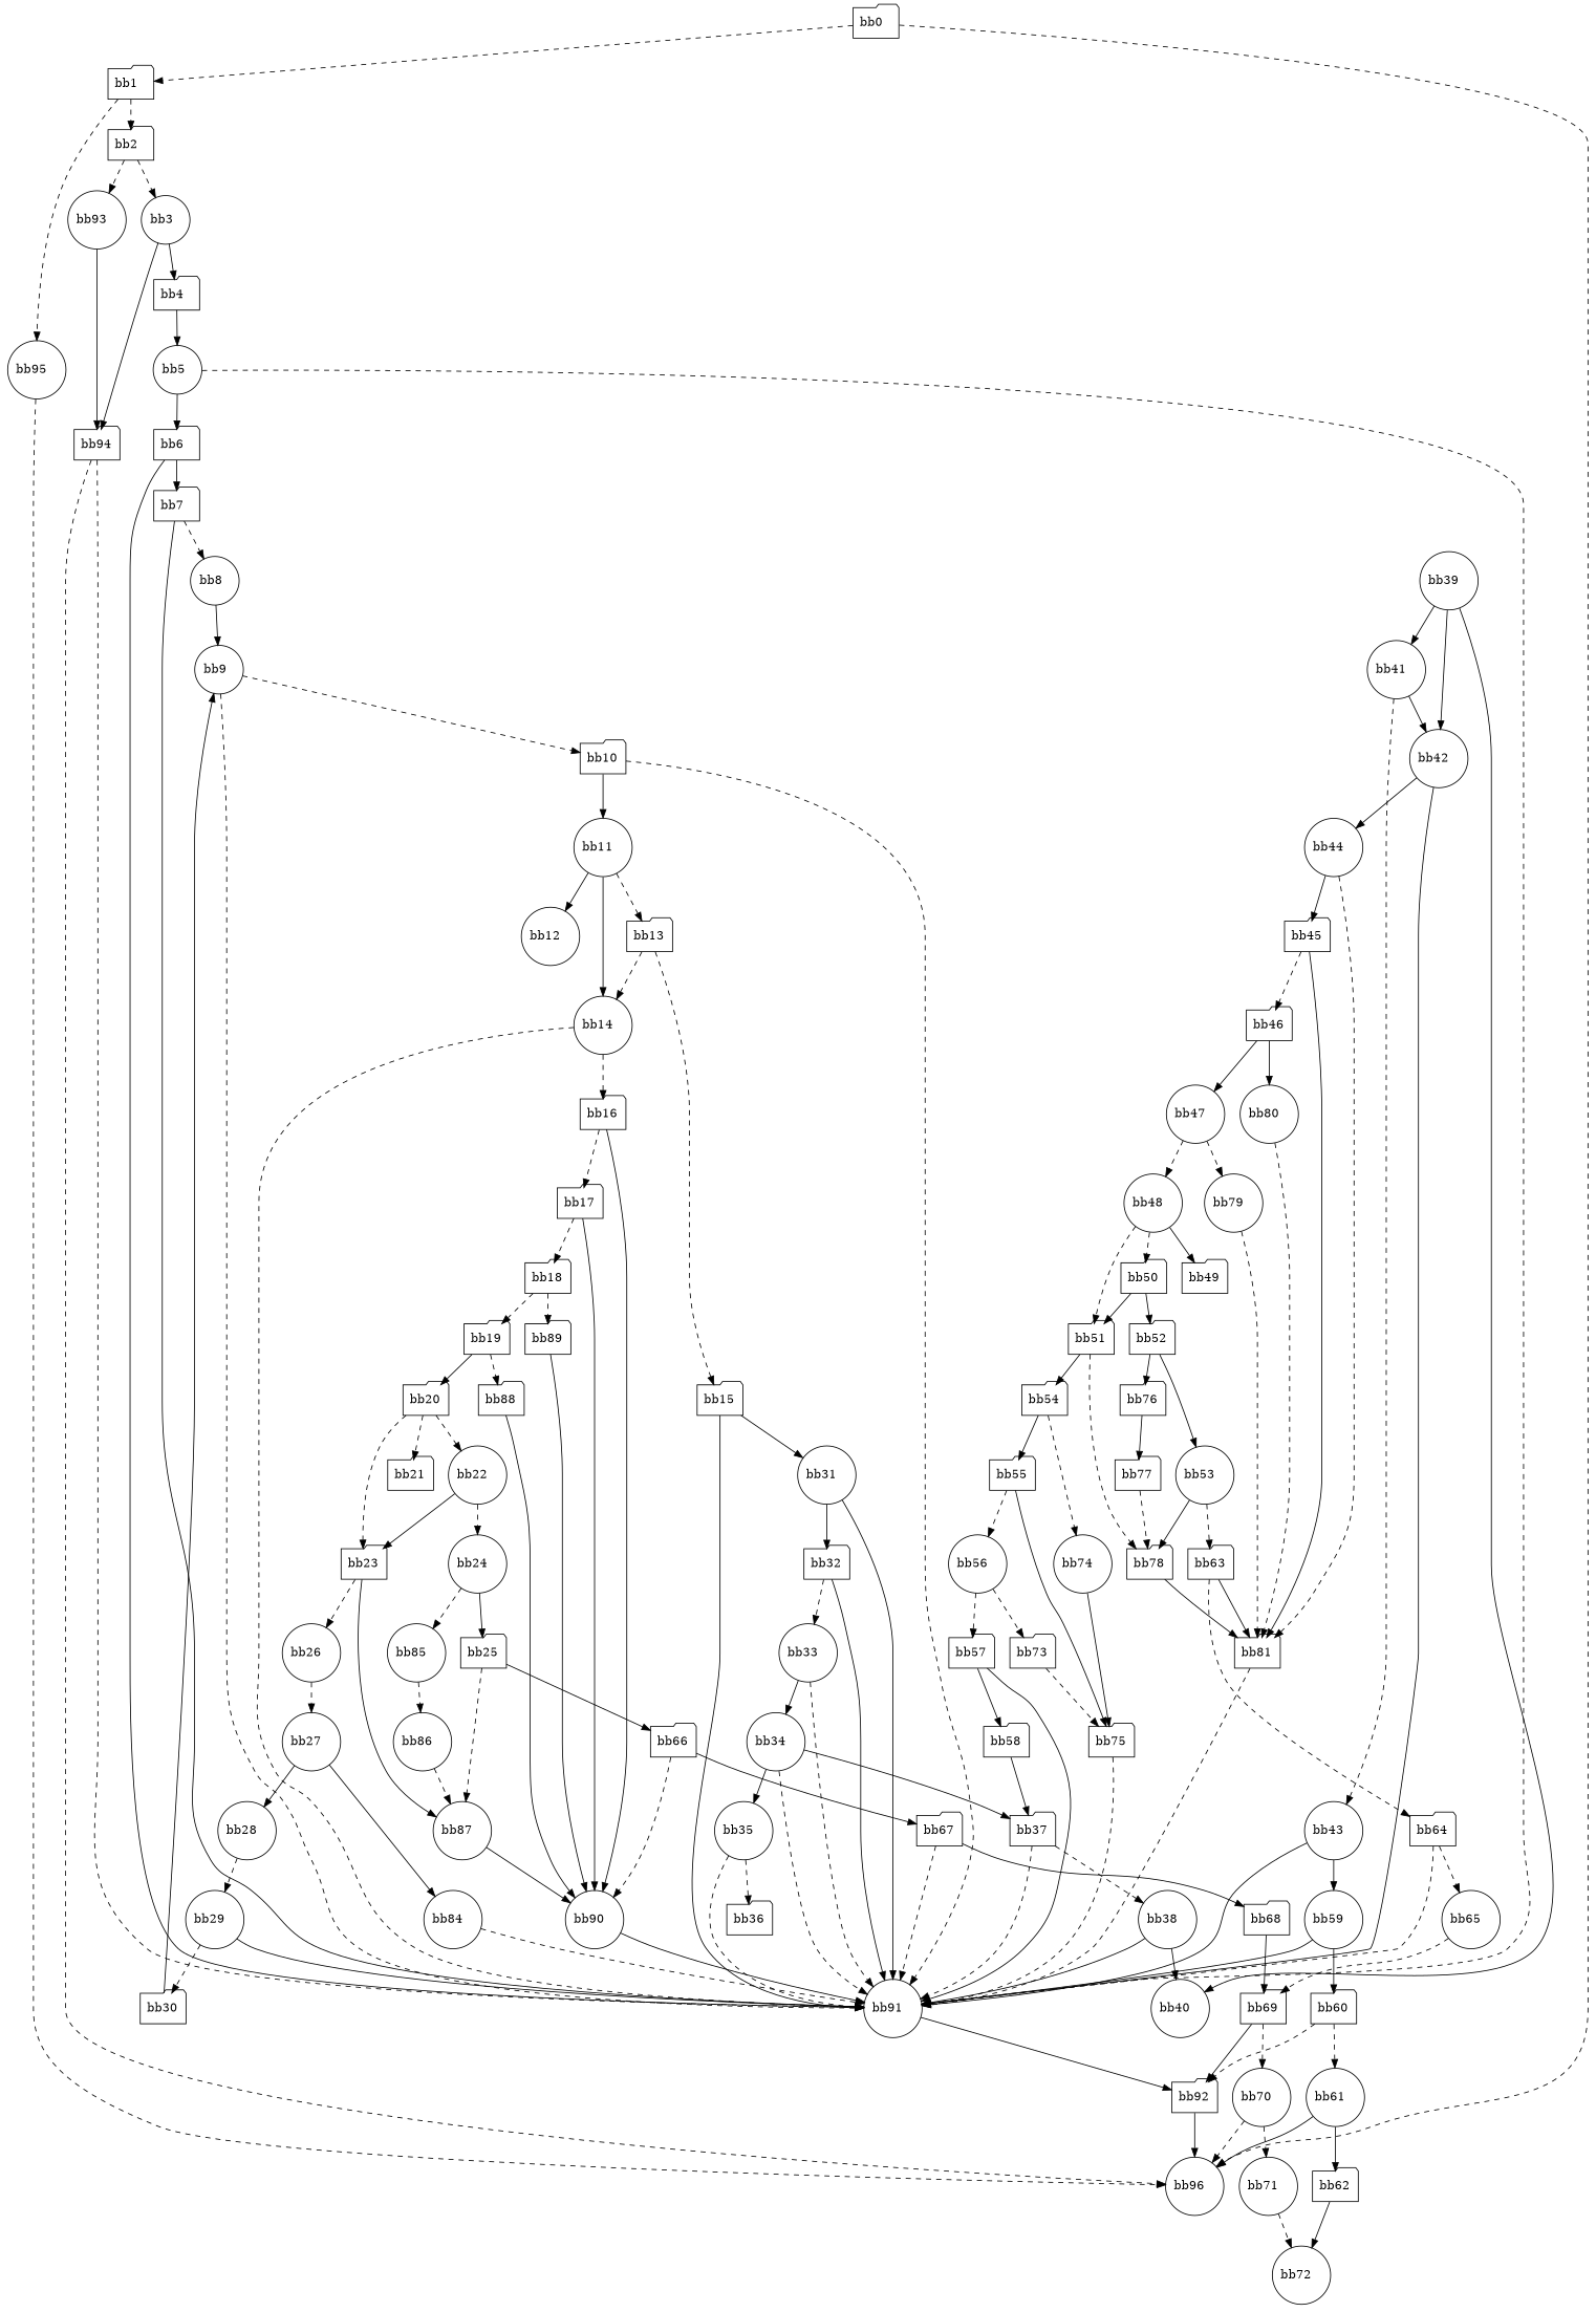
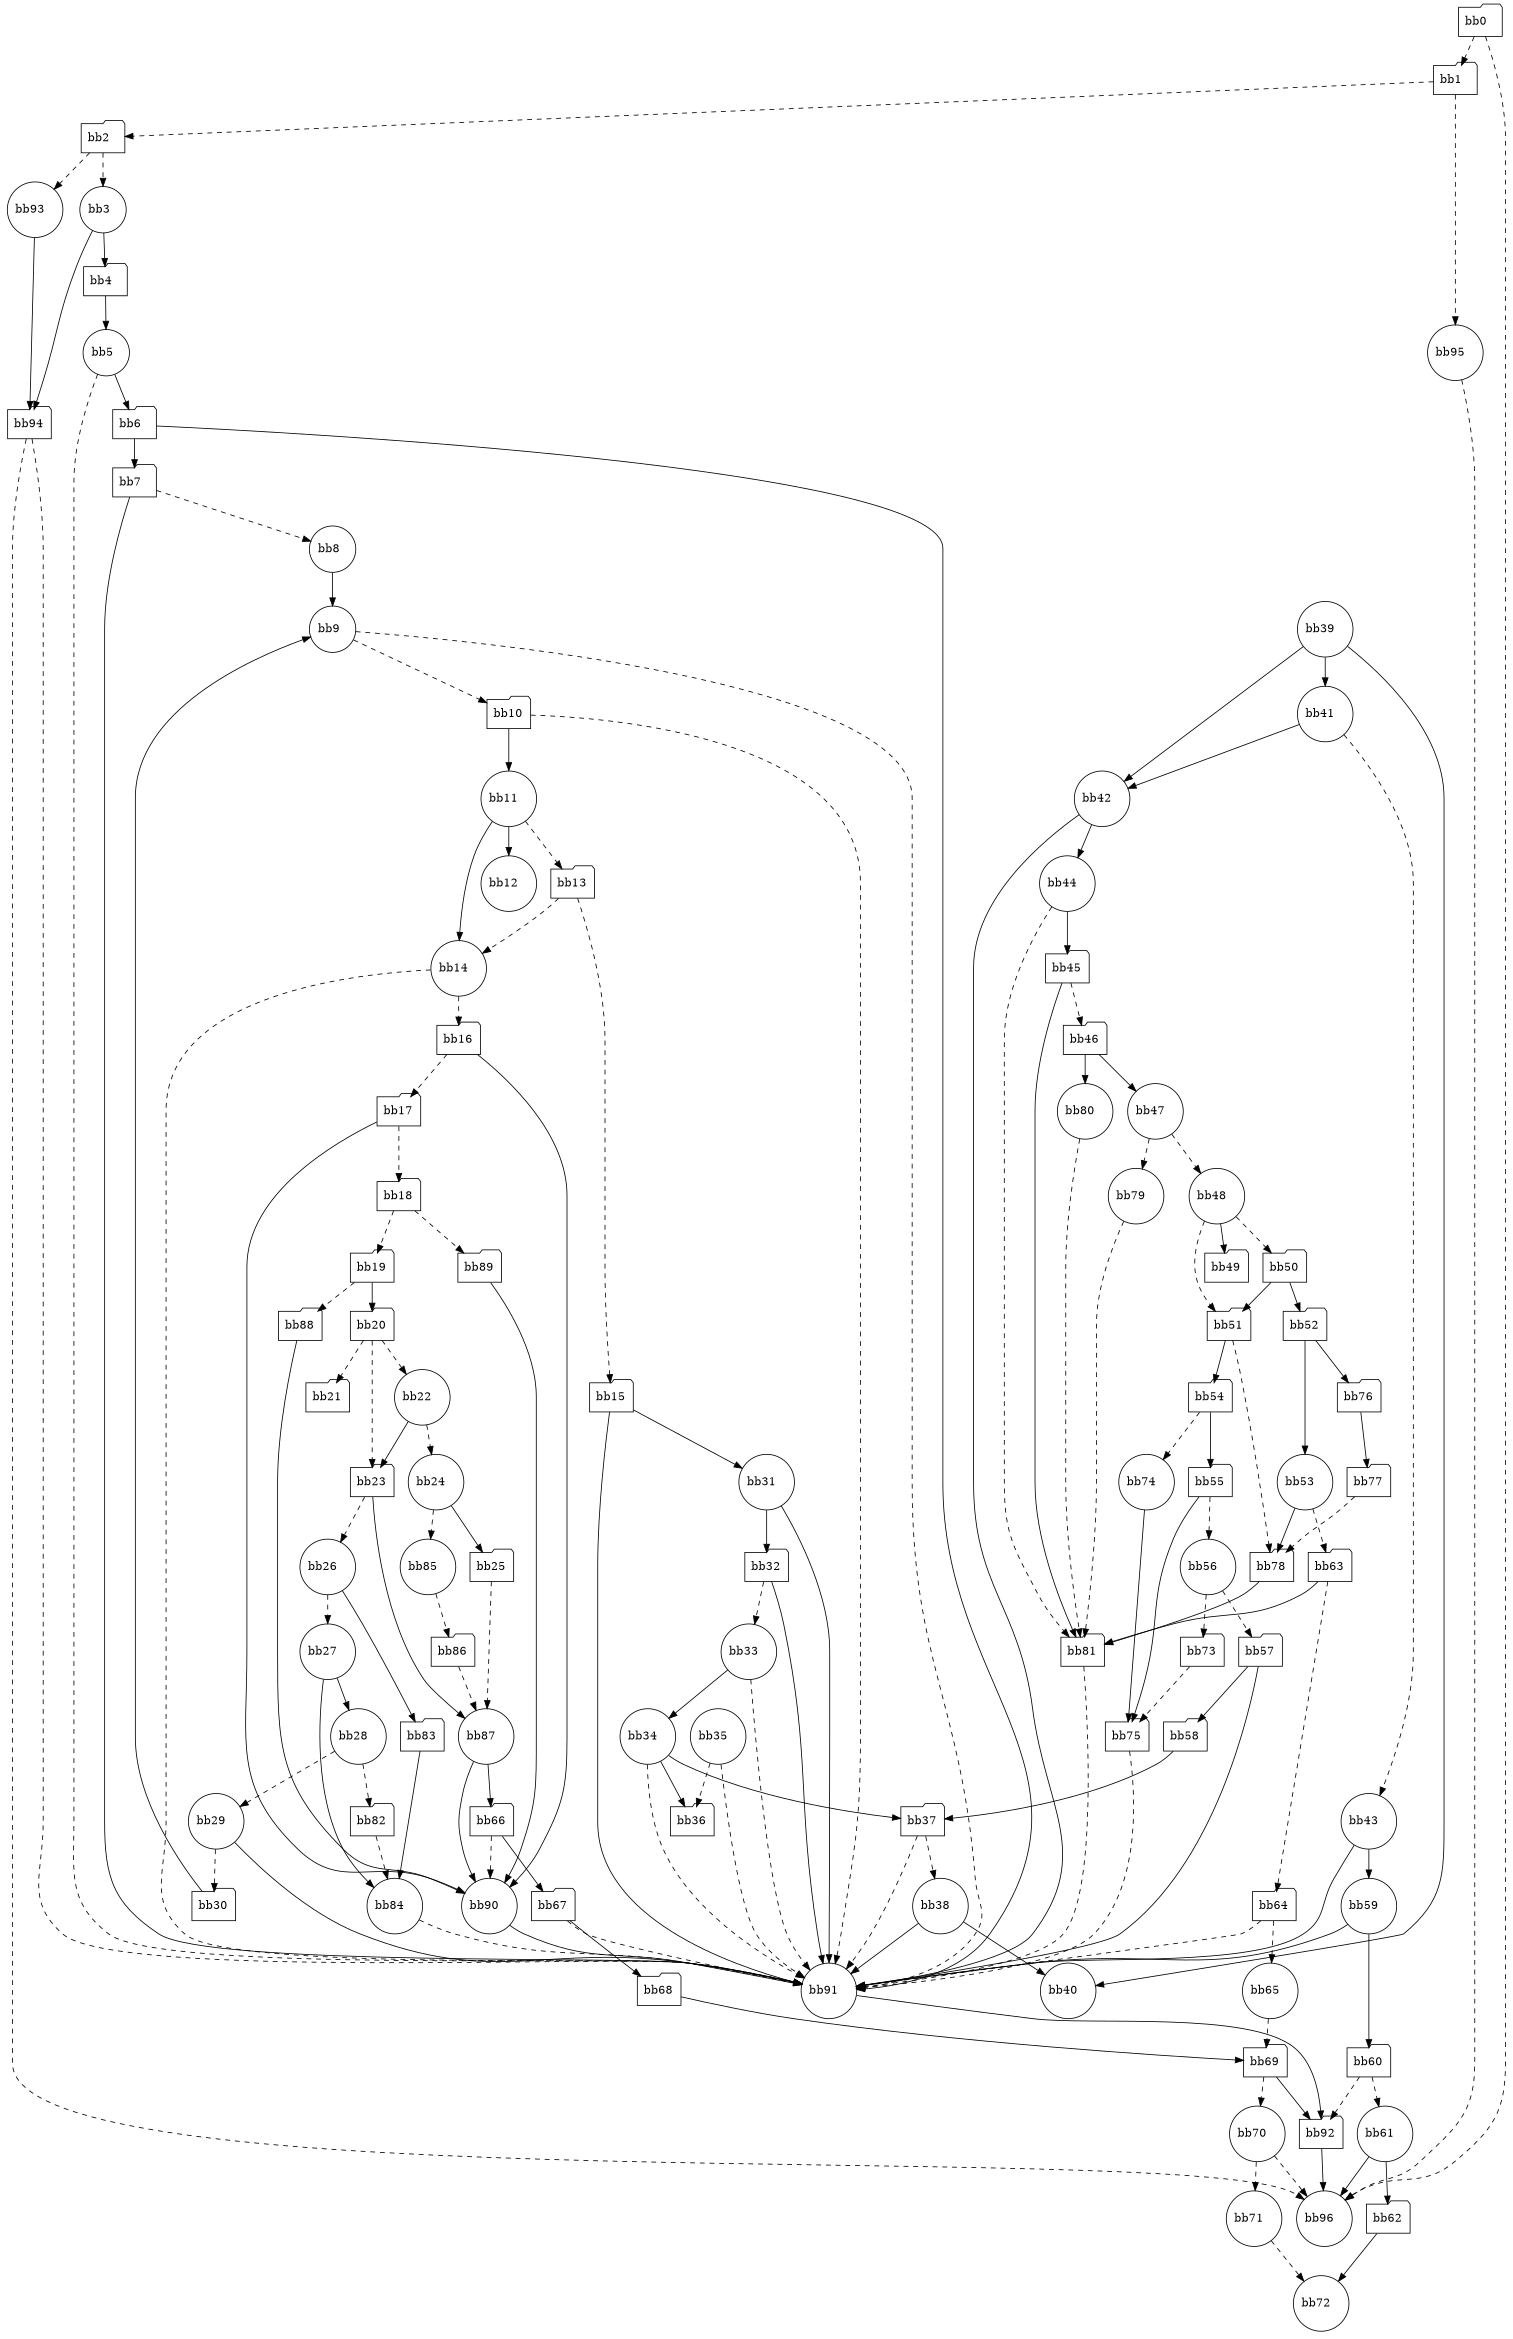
  digraph {
    node [shape=folder]
    edge [style=solid]
    n1 [label="bb0\l"]
    n2 [label="bb1\l"]
    n3 [label="bb96\l" shape=circle]
    n4 [label="bb2\l"]
    n5 [label="bb95\l" shape=circle]
    n6 [label="bb3\l" shape=circle]
    n7 [label="bb93\l" shape=circle]
    n8 [label="bb4\l"]
    n9 [label="bb94\l"]
    n10 [label="bb5\l" shape=circle]
    n11 [label="bb91\l" shape=circle]
    n12 [label="bb6\l"]
    n13 [label="bb92\l"]
    n14 [label="bb7\l"]
    n15 [label="bb8\l" shape=circle]
    n16 [label="bb9\l" shape=circle]
    n17 [label="bb10\l"]
    n18 [label="bb11\l" shape=circle]
    n19 [label="bb12\l" shape=circle]
    n20 [label="bb13\l"]
    n21 [label="bb14\l" shape=circle]
    n22 [label="bb15\l"]
    n23 [label="bb16\l"]
    n24 [label="bb31\l" shape=circle]
    n25 [label="bb17\l"]
    n26 [label="bb90\l" shape=circle]
    n27 [label="bb32\l"]
    n28 [label="bb18\l"]
    n29 [label="bb19\l"]
    n30 [label="bb89\l"]
    n31 [label="bb20\l"]
    n32 [label="bb88\l"]
    n33 [label="bb21\l"]
    n34 [label="bb22\l" shape=circle]
    n35 [label="bb23\l"]
    n36 [label="bb24\l" shape=circle]
    n37 [label="bb26\l" shape=circle]
    n38 [label="bb87\l" shape=circle]
    n39 [label="bb25\l"]
    n40 [label="bb85\l" shape=circle]
    n41 [label="bb27\l" shape=circle]
+   n42 [label="bb83\l"]
    n43 [label="bb66\l"]
-   n44 [label="bb86\l" shape=circle]
+   n44 [label="bb86\l"]
    n45 [label="bb67\l"]
    n46 [label="bb28\l" shape=circle]
    n47 [label="bb84\l" shape=circle]
    n48 [label="bb29\l" shape=circle]
+   n49 [label="bb82\l"]
    n50 [label="bb30\l"]
    n51 [label="bb33\l" shape=circle]
    n52 [label="bb34\l" shape=circle]
    n53 [label="bb35\l" shape=circle]
    n54 [label="bb37\l"]
    n55 [label="bb36\l"]
    n56 [label="bb38\l" shape=circle]
    n57 [label="bb40\l" shape=circle]
    n58 [label="bb39\l" shape=circle]
    n59 [label="bb41\l" shape=circle]
    n60 [label="bb42\l" shape=circle]
    n61 [label="bb43\l" shape=circle]
    n62 [label="bb44\l" shape=circle]
    n63 [label="bb59\l" shape=circle]
    n64 [label="bb45\l"]
    n65 [label="bb81\l"]
    n66 [label="bb60\l"]
    n67 [label="bb46\l"]
    n68 [label="bb47\l" shape=circle]
    n69 [label="bb80\l" shape=circle]
    n70 [label="bb48\l" shape=circle]
    n71 [label="bb79\l" shape=circle]
    n72 [label="bb49\l"]
    n73 [label="bb50\l"]
    n74 [label="bb51\l"]
    n75 [label="bb52\l"]
    n76 [label="bb54\l"]
    n77 [label="bb78\l"]
    n78 [label="bb53\l" shape=circle]
    n79 [label="bb76\l"]
    n80 [label="bb55\l"]
    n81 [label="bb74\l" shape=circle]
    n82 [label="bb63\l"]
    n83 [label="bb77\l"]
    n84 [label="bb64\l"]
    n85 [label="bb56\l" shape=circle]
    n86 [label="bb75\l"]
    n87 [label="bb57\l"]
    n88 [label="bb73\l"]
    n89 [label="bb58\l"]
    n90 [label="bb61\l" shape=circle]
    n91 [label="bb62\l"]
    n92 [label="bb72\l" shape=circle]
    n93 [label="bb65\l" shape=circle]
    n94 [label="bb69\l"]
    n95 [label="bb70\l" shape=circle]
    n96 [label="bb68\l"]
    n97 [label="bb71\l" shape=circle]
    n1 -> n2 [style=dashed]
    n1 -> n3 [style=dashed]
    n2 -> n4 [style=dashed]
    n2 -> n5 [style=dashed]
    n4 -> n6 [style=dashed]
    n4 -> n7 [style=dashed]
    n5 -> n3 [style=dashed]
    n6 -> n8
    n6 -> n9
    n7 -> n9
    n8 -> n10
    n9 -> n3 [style=dashed]
    n9 -> n11 [style=dashed]
    n10 -> n11 [style=dashed]
    n10 -> n12
    n11 -> n13
    n12 -> n11
    n12 -> n14
    n13 -> n3
    n14 -> n11
    n14 -> n15 [style=dashed]
    n15 -> n16
    n16 -> n11 [style=dashed]
    n16 -> n17 [style=dashed]
    n17 -> n11 [style=dashed]
    n17 -> n18
    n18 -> n19
    n18 -> n20 [style=dashed]
    n18 -> n21
    n20 -> n21 [style=dashed]
    n20 -> n22 [style=dashed]
    n21 -> n11 [style=dashed]
    n21 -> n23 [style=dashed]
    n22 -> n11
    n22 -> n24
    n23 -> n25 [style=dashed]
    n23 -> n26
    n24 -> n11
    n24 -> n27
    n25 -> n26
    n25 -> n28 [style=dashed]
    n26 -> n11
    n27 -> n11
    n27 -> n51 [style=dashed]
    n28 -> n29 [style=dashed]
    n28 -> n30 [style=dashed]
    n29 -> n31
    n29 -> n32 [style=dashed]
    n30 -> n26
    n31 -> n33 [style=dashed]
    n31 -> n34 [style=dashed]
    n31 -> n35 [style=dashed]
    n32 -> n26
    n34 -> n35
    n34 -> n36 [style=dashed]
    n35 -> n37 [style=dashed]
    n35 -> n38
    n36 -> n39
    n36 -> n40 [style=dashed]
    n37 -> n41 [style=dashed]
+   n37 -> n42
    n38 -> n26
    n39 -> n38 [style=dashed]
-   n39 -> n43
+   n38 -> n43
    n40 -> n44 [style=dashed]
    n41 -> n46
    n41 -> n47
+   n42 -> n47
    n43 -> n26 [style=dashed]
    n43 -> n45
    n44 -> n38 [style=dashed]
    n45 -> n11 [style=dashed]
    n45 -> n96
    n46 -> n48 [style=dashed]
+   n46 -> n49 [style=dashed]
    n47 -> n11 [style=dashed]
    n48 -> n11
    n48 -> n50 [style=dashed]
+   n49 -> n47 [style=dashed]
    n50 -> n16
    n51 -> n11 [style=dashed]
    n51 -> n52
    n52 -> n11 [style=dashed]
-   n52 -> n53
+   n52 -> n55
    n52 -> n54
    n53 -> n11 [style=dashed]
    n53 -> n55 [style=dashed]
    n54 -> n11 [style=dashed]
    n54 -> n56 [style=dashed]
    n56 -> n11
    n56 -> n57
    n58 -> n57
    n58 -> n59
    n58 -> n60
    n59 -> n60
    n59 -> n61 [style=dashed]
    n60 -> n11
    n60 -> n62
    n61 -> n11
    n61 -> n63
    n62 -> n64
    n62 -> n65 [style=dashed]
    n63 -> n11
    n63 -> n66
    n64 -> n65
    n64 -> n67 [style=dashed]
    n65 -> n11 [style=dashed]
    n66 -> n13 [style=dashed]
    n66 -> n90 [style=dashed]
    n67 -> n68
    n67 -> n69
    n68 -> n70 [style=dashed]
    n68 -> n71 [style=dashed]
    n69 -> n65 [style=dashed]
    n70 -> n72
    n70 -> n73 [style=dashed]
    n70 -> n74 [style=dashed]
    n71 -> n65 [style=dashed]
    n73 -> n74
    n73 -> n75
    n74 -> n76
    n74 -> n77 [style=dashed]
    n75 -> n78
    n75 -> n79
    n76 -> n80
    n76 -> n81 [style=dashed]
    n77 -> n65
    n78 -> n77
    n78 -> n82 [style=dashed]
    n79 -> n83
    n80 -> n85 [style=dashed]
    n80 -> n86
    n81 -> n86
    n82 -> n65
    n82 -> n84 [style=dashed]
    n83 -> n77 [style=dashed]
    n84 -> n11 [style=dashed]
    n84 -> n93 [style=dashed]
    n85 -> n87 [style=dashed]
    n85 -> n88 [style=dashed]
    n86 -> n11 [style=dashed]
    n87 -> n11
    n87 -> n89
    n88 -> n86 [style=dashed]
    n89 -> n54
    n90 -> n3
    n90 -> n91
    n91 -> n92
    n93 -> n94 [style=dashed]
    n94 -> n13
    n94 -> n95 [style=dashed]
    n95 -> n3 [style=dashed]
    n95 -> n97 [style=dashed]
    n96 -> n94
    n97 -> n92 [style=dashed]
  }
